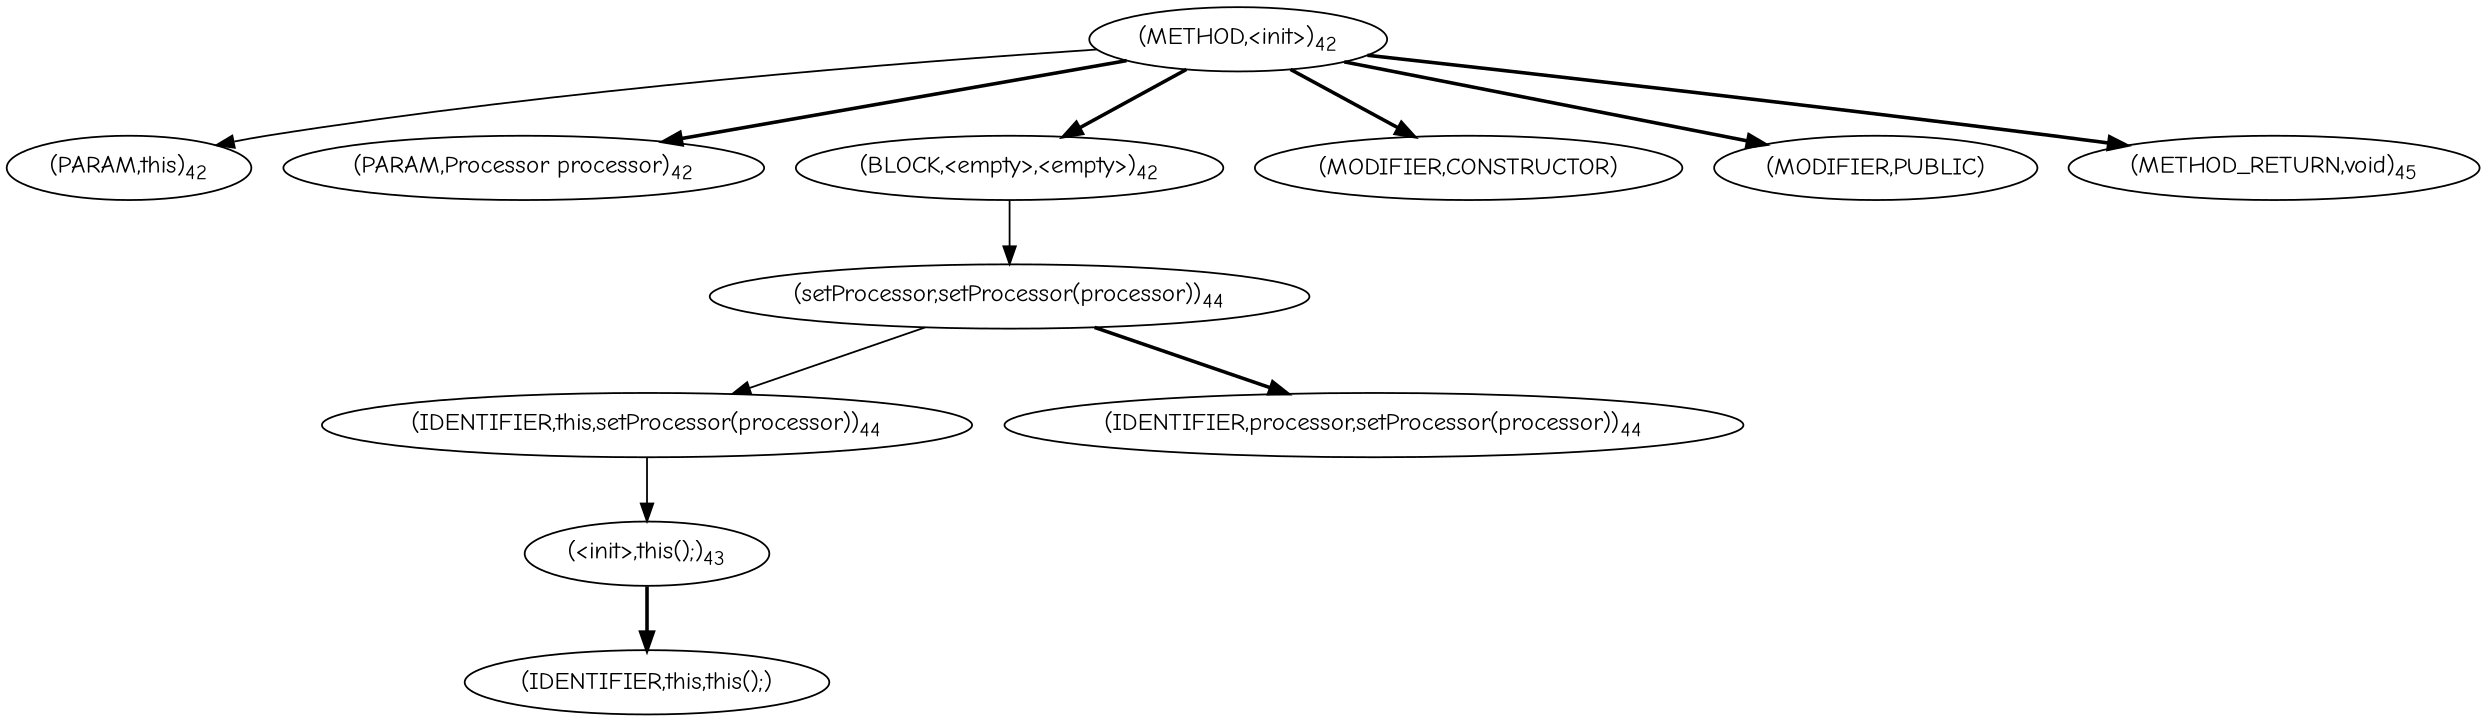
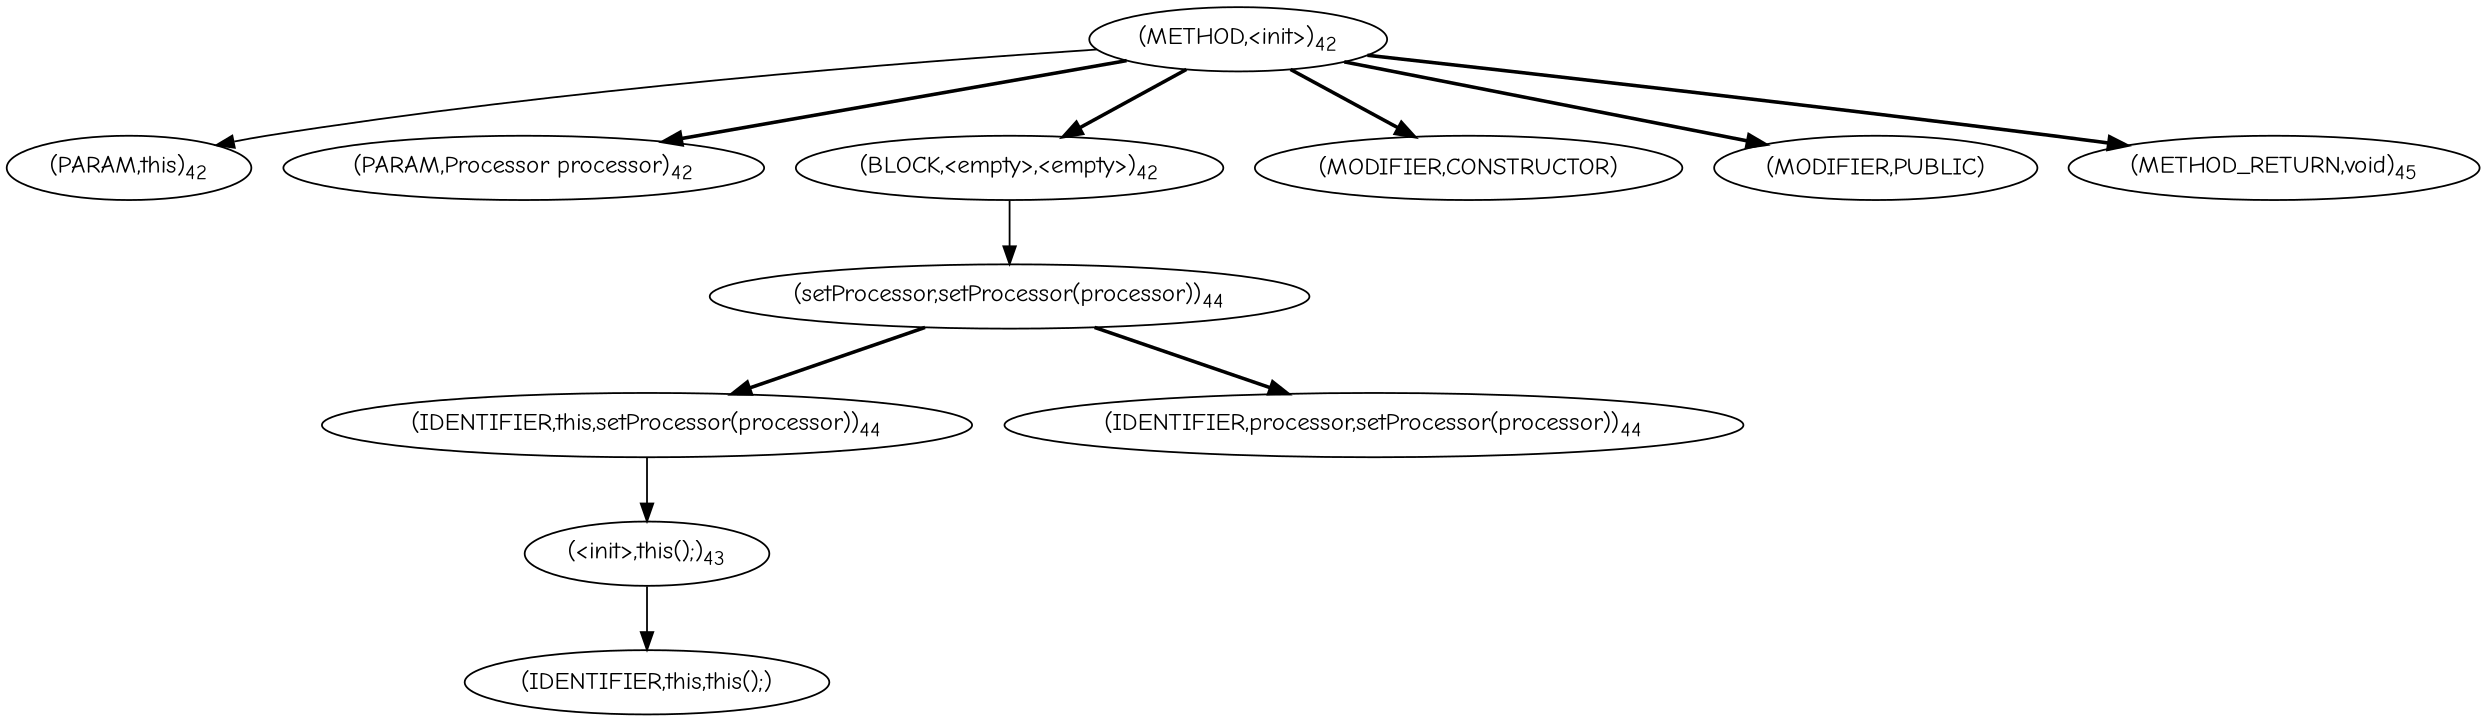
  digraph {
    fontname="Comic Neue"
    node [fontname="Comic Neue"]
    edge [fontname="Comic Neue" style=bold]
    n1 [label=<(METHOD,&lt;init&gt;)<SUB>42</SUB>>]
    n2 [label=<(PARAM,this)<SUB>42</SUB>>]
    n3 [label=<(PARAM,Processor processor)<SUB>42</SUB>>]
    n4 [label=<(BLOCK,&lt;empty&gt;,&lt;empty&gt;)<SUB>42</SUB>>]
    n5 [label=<(MODIFIER,CONSTRUCTOR)>]
    n6 [label=<(MODIFIER,PUBLIC)>]
    n7 [label=<(METHOD_RETURN,void)<SUB>45</SUB>>]
    n8 [label=<(setProcessor,setProcessor(processor))<SUB>44</SUB>>]
    n9 [label=<(&lt;init&gt;,this();)<SUB>43</SUB>>]
    n10 [label=<(IDENTIFIER,this,this();)>]
    n11 [label=<(IDENTIFIER,this,setProcessor(processor))<SUB>44</SUB>>]
    n12 [label=<(IDENTIFIER,processor,setProcessor(processor))<SUB>44</SUB>>]
    n1 -> n2 [style=solid]
    n1 -> n3
    n1 -> n4
    n1 -> n5
    n1 -> n6
    n1 -> n7
    n4 -> n8 [style=solid]
-   n8 -> n11 [style=solid]
+   n8 -> n11
    n8 -> n12
-   n9 -> n10
+   n9 -> n10 [style=solid]
    n11 -> n9 [style=solid]
  }
